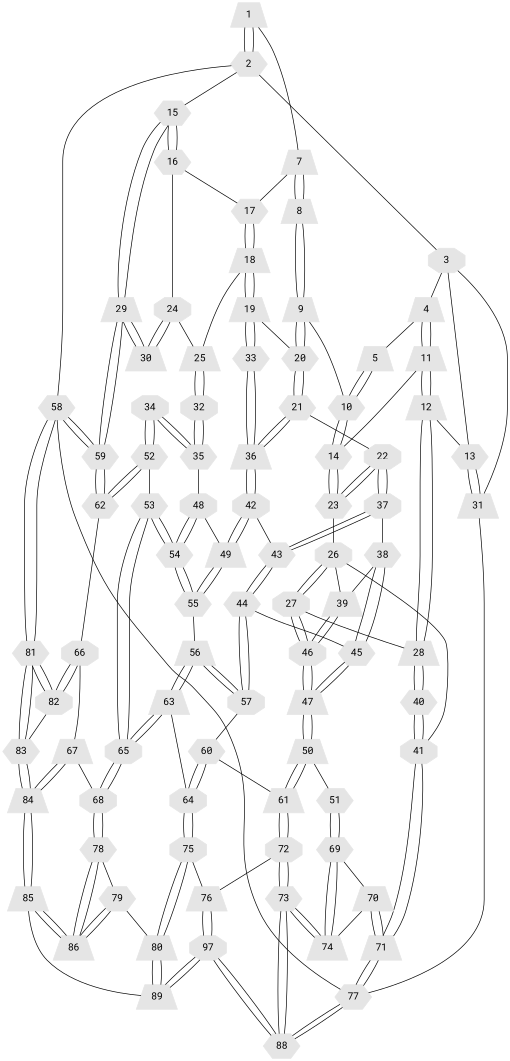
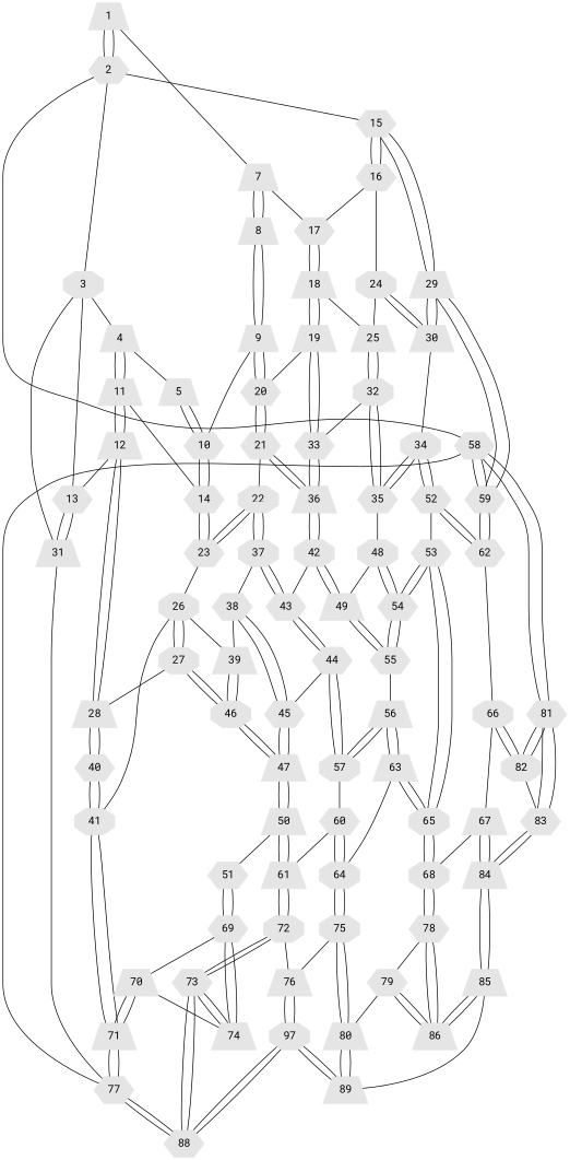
  graph {
    fontname="Roboto Mono"
    node [color=gray90 fontname="Roboto Mono" shape=hexagon style=filled]
    edge [fontname="Roboto Mono"]
    2
    1 [shape=trapezium]
    7 [shape=trapezium]
    3 [shape=octagon]
    15
    58
    8 [shape=trapezium]
    17
    4 [shape=trapezium]
    13
    31 [shape=trapezium]
    16
    29 [shape=trapezium]
    59
    77
    81
    5 [shape=trapezium]
    11 [shape=trapezium]
    10
    14
    12 [shape=trapezium]
    9 [shape=trapezium]
    18 [shape=trapezium]
    20
    21
    23
    28 [shape=trapezium]
    40
    26 [shape=octagon]
    24 [shape=octagon]
    30 [shape=trapezium]
    25 [shape=trapezium]
    19 [shape=trapezium]
    33
    32 [shape=octagon]
    36 [shape=trapezium]
    22 [shape=octagon]
    37 [shape=octagon]
    42 [shape=octagon]
    38
    43
    27 [shape=octagon]
    39 [shape=trapezium]
    41 [shape=octagon]
    34 [shape=octagon]
    35
    46 [shape=octagon]
    47 [shape=trapezium]
    62
    52
    71 [shape=trapezium]
    88
    48 [shape=octagon]
    53
    49 [shape=trapezium]
    54
    45
    44
    51
    69
    55
    57 [shape=octagon]
    60
    50 [shape=trapezium]
    61 [shape=trapezium]
    56 [shape=trapezium]
    72 [shape=octagon]
    70 [shape=trapezium]
    74 [shape=trapezium]
    65 [shape=octagon]
    66 [shape=octagon]
    68 [shape=octagon]
    63 [shape=trapezium]
    64 [shape=octagon]
    82 [shape=octagon]
    83
    75 [shape=octagon]
    73
    76 [shape=trapezium]
    67 [shape=trapezium]
    80 [shape=trapezium]
    78
    84 [shape=trapezium]
    85 [shape=trapezium]
    79
    86 [shape=trapezium]
    n87 [label=97 shape=octagon]
    89 [shape=trapezium]
    2 -- 3
    2 -- 15
    2 -- 58
    1 -- 2
    1 -- 2
    1 -- 7
    7 -- 8
    7 -- 8
    7 -- 17
    3 -- 4
    3 -- 13
    3 -- 31
    15 -- 16
    15 -- 16
    15 -- 29
    15 -- 29
    58 -- 59
    58 -- 59
    58 -- 77
    58 -- 81
    58 -- 81
    8 -- 9
    8 -- 9
    17 -- 18
    17 -- 18
    4 -- 5
    4 -- 11
    4 -- 11
    13 -- 31
    13 -- 31
    31 -- 77
    16 -- 17
    16 -- 24
    29 -- 59
    29 -- 59
    29 -- 30
    29 -- 30
    59 -- 62
    59 -- 62
    77 -- 88
    77 -- 88
    81 -- 82
    81 -- 82
    81 -- 83
    81 -- 83
    5 -- 10
    5 -- 10
    11 -- 14
    11 -- 12
    11 -- 12
    10 -- 14
    10 -- 14
    14 -- 23
    14 -- 23
    12 -- 13
    12 -- 28
    12 -- 28
    9 -- 10
    9 -- 20
    9 -- 20
    18 -- 25
    18 -- 19
    18 -- 19
    20 -- 21
    20 -- 21
    21 -- 36
    21 -- 36
    21 -- 22
    23 -- 26
    28 -- 40
    28 -- 40
    40 -- 41
    40 -- 41
    26 -- 27
    26 -- 27
    26 -- 39
    26 -- 41
    24 -- 30
    24 -- 30
    24 -- 25
+   30 -- 34
    25 -- 32
    25 -- 32
    19 -- 20
    19 -- 33
    19 -- 33
    33 -- 36
    33 -- 36
+   32 -- 33
    32 -- 35
    32 -- 35
    36 -- 42
    36 -- 42
    22 -- 23
    22 -- 23
    22 -- 37
    22 -- 37
    37 -- 38
    37 -- 43
    37 -- 43
    42 -- 43
    42 -- 49
    42 -- 49
    38 -- 39
    38 -- 45
    38 -- 45
    43 -- 44
    43 -- 44
    27 -- 28
    27 -- 46
    27 -- 46
    39 -- 46
    39 -- 46
    41 -- 71
    41 -- 71
    34 -- 35
    34 -- 35
    34 -- 52
    34 -- 52
    35 -- 48
    46 -- 47
    46 -- 47
    47 -- 50
    47 -- 50
    62 -- 66
    52 -- 62
    52 -- 62
    52 -- 53
    71 -- 77
    71 -- 77
    48 -- 49
    48 -- 54
    48 -- 54
    53 -- 54
    53 -- 54
    53 -- 65
    53 -- 65
    49 -- 55
    49 -- 55
    54 -- 55
    54 -- 55
    45 -- 47
    45 -- 47
    44 -- 45
    44 -- 57
    44 -- 57
    51 -- 69
    51 -- 69
    69 -- 70
    69 -- 74
    69 -- 74
    55 -- 56
    57 -- 60
    60 -- 61
    60 -- 64
    60 -- 64
    50 -- 51
    50 -- 61
    50 -- 61
    61 -- 72
    61 -- 72
    56 -- 57
    56 -- 57
    56 -- 63
    56 -- 63
    72 -- 73
    72 -- 73
    72 -- 76
    70 -- 71
    70 -- 71
    70 -- 74
    65 -- 68
    65 -- 68
    66 -- 82
    66 -- 82
    66 -- 67
    68 -- 78
    68 -- 78
    63 -- 65
    63 -- 65
    63 -- 64
    64 -- 75
    64 -- 75
    82 -- 83
    83 -- 84
    83 -- 84
    75 -- 76
    75 -- 80
    75 -- 80
    73 -- 88
    73 -- 88
    73 -- 74
    73 -- 74
    76 -- n87
    76 -- n87
    67 -- 68
    67 -- 84
    67 -- 84
    80 -- 89
    80 -- 89
    78 -- 79
    78 -- 86
    78 -- 86
    84 -- 85
    84 -- 85
    85 -- 86
    85 -- 86
    85 -- 89
    79 -- 80
    79 -- 86
    79 -- 86
    n87 -- 88
    n87 -- 88
    n87 -- 89
    n87 -- 89
  }
